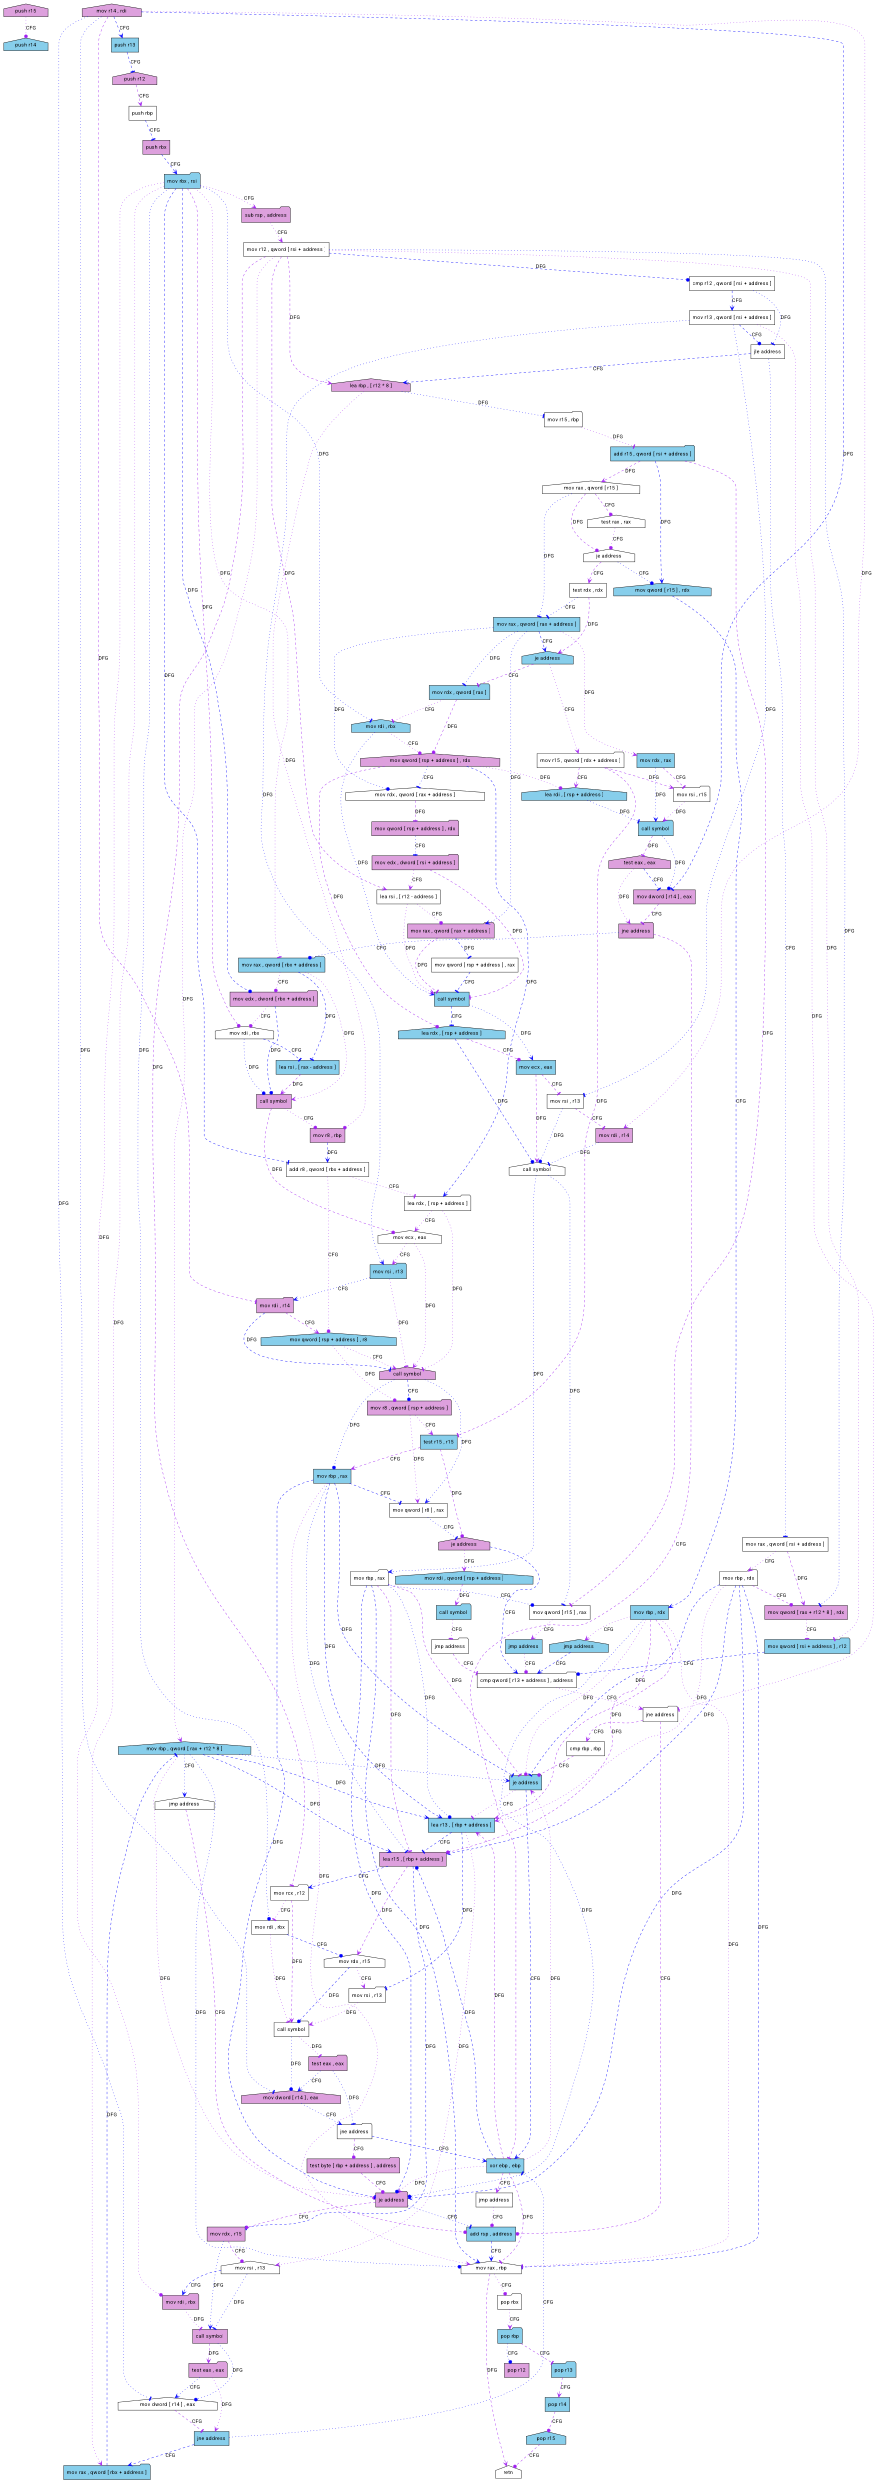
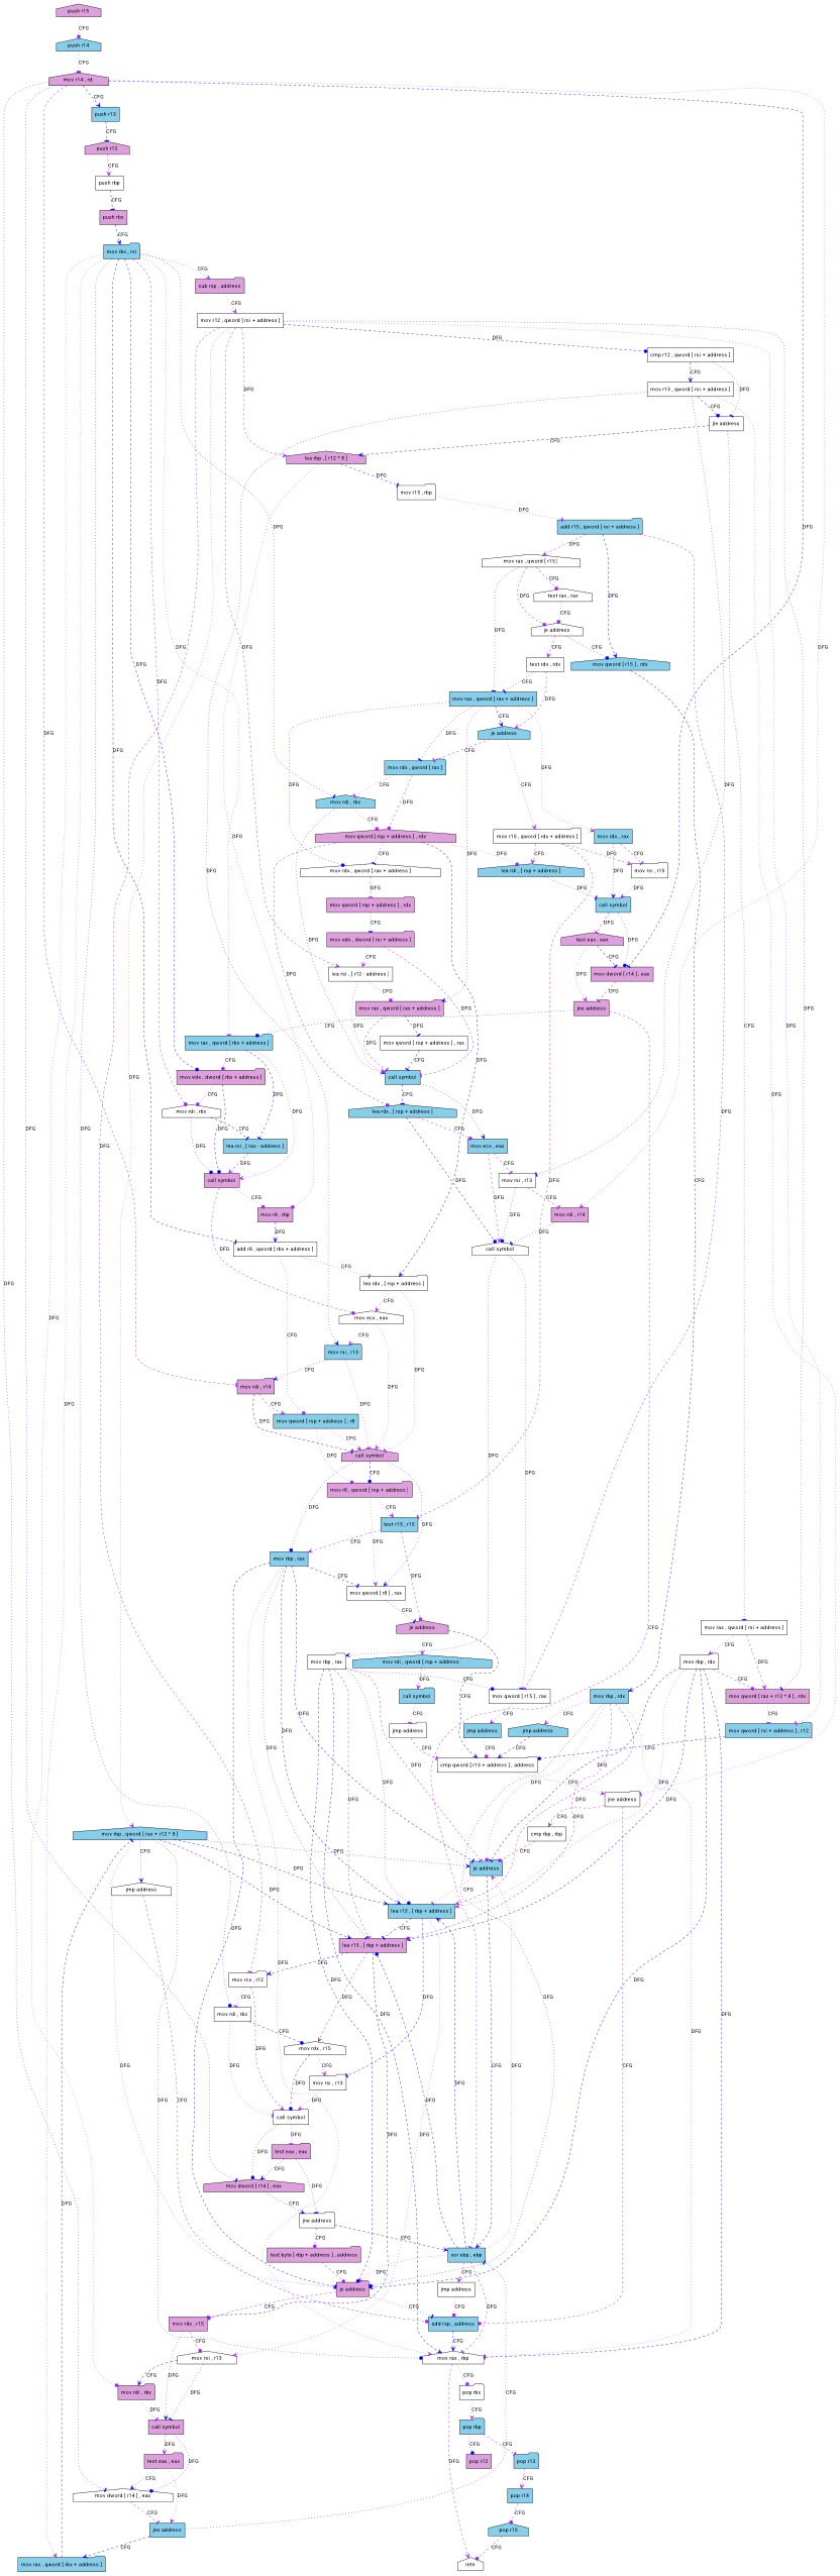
  digraph {
    fontname=Roboto
    node [fillcolor=white fontname=Roboto shape=box style=filled]
    edge [arrowhead=vee color=purple fontname=Roboto style=dotted]
    n1 [fillcolor=plum label="push r15" shape=house]
    n2 [fillcolor=skyblue label="push r14" shape=house]
    n3 [fillcolor=plum label="mov r14 , rdi" shape=house]
    n4 [fillcolor=skyblue label="push r13"]
    n5 [fillcolor=plum label="mov rdi , r14"]
    n6 [fillcolor=plum label="mov dword [ r14 ] , eax"]
    n7 [fillcolor=plum label="mov dword [ r14 ] , eax" shape=house]
    n8 [fillcolor=plum label="mov rdi , r14" shape=folder]
    n9 [label="mov dword [ r14 ] , eax" shape=house]
    n10 [fillcolor=plum label="push r12" shape=house]
    n11 [label="call symbol" shape=house]
    n12 [fillcolor=plum label="jne address" shape=folder]
    n13 [label="jne address" shape=folder]
-   n14 [fillcolor=skyblue label="mov qword [ rsp + address ] , r8" shape=house]
+   n14 [fillcolor=skyblue label="mov qword [ rsp + address ] , r8"]
    n15 [fillcolor=plum label="call symbol" shape=house]
    n16 [fillcolor=skyblue label="jne address"]
    n17 [label="push rbp"]
    n18 [fillcolor=plum label="push rbx"]
    n19 [fillcolor=skyblue label="mov rbx , rsi" shape=folder]
    n20 [fillcolor=plum label="sub rsp , address" shape=folder]
    n21 [fillcolor=skyblue label="mov rdi , rbx" shape=house]
    n22 [fillcolor=skyblue label="mov rax , qword [ rbx + address ]" shape=folder]
    n23 [label="mov rdi , rbx"]
    n24 [fillcolor=plum label="mov edx , dword [ rbx + address ]" shape=folder]
    n25 [label="mov rdi , rbx" shape=house]
    n26 [label="add r8 , qword [ rbx + address ]"]
    n27 [fillcolor=plum label="mov rdi , rbx" shape=folder]
    n28 [fillcolor=skyblue label="mov rax , qword [ rbx + address ]" shape=folder]
    n29 [label="mov r12 , qword [ rsi + address ]"]
    n30 [fillcolor=plum label="mov qword [ rsp + address ] , rdx" shape=house]
    n31 [fillcolor=skyblue label="call symbol"]
    n32 [fillcolor=skyblue label="lea rsi , [ rax - address ]"]
    n33 [fillcolor=plum label="call symbol"]
    n34 [label="mov rdx , r15" shape=house]
    n35 [label="call symbol" shape=folder]
    n36 [label="lea rdx , [ rsp + address ]" shape=folder]
    n37 [fillcolor=plum label="call symbol"]
    n38 [fillcolor=skyblue label="mov rbp , qword [ rax + r12 * 8 ]" shape=house]
    n39 [label="cmp r12 , qword [ rsi + address ]"]
    n40 [fillcolor=plum label="lea rbp , [ r12 * 8 ]" shape=house]
    n41 [fillcolor=plum label="mov qword [ rax + r12 * 8 ] , rdx"]
    n42 [fillcolor=skyblue label="mov qword [ rsi + address ] , r12" shape=folder]
    n43 [label="lea rsi , [ r12 - address ]"]
    n44 [label="mov rcx , r12" shape=folder]
    n45 [label="mov r13 , qword [ rsi + address ]"]
    n46 [label="jle address"]
    n47 [label="mov r15 , rbp" shape=folder]
    n48 [fillcolor=plum label="mov r8 , rbp"]
    n49 [label="cmp qword [ r13 + address ] , address" shape=folder]
    n50 [fillcolor=plum label="mov rax , qword [ rax + address ]" shape=folder]
    n51 [fillcolor=skyblue label="je address" shape=folder]
    n52 [fillcolor=skyblue label="lea r13 , [ rbp + address ]"]
    n53 [label="mov rax , rbp" shape=house]
    n54 [fillcolor=plum label="lea r15 , [ rbp + address ]"]
    n55 [fillcolor=plum label="je address" shape=folder]
    n56 [label="jmp address" shape=house]
    n57 [label="jne address" shape=folder]
    n58 [label="mov rsi , r13"]
    n59 [fillcolor=skyblue label="mov rsi , r13" shape=folder]
    n60 [label="mov rax , qword [ rsi + address ]"]
    n61 [label="cmp rbp , rbp"]
    n62 [fillcolor=skyblue label="add rsp , address"]
    n63 [label="mov rbp , rdx" shape=folder]
    n64 [fillcolor=skyblue label="add r15 , qword [ rsi + address ]" shape=folder]
    n65 [label="mov rax , qword [ r15 ]" shape=house]
    n66 [fillcolor=skyblue label="mov qword [ r15 ] , rdx" shape=house]
    n67 [label="mov qword [ r15 ] , rax"]
    n68 [label="test rax , rax" shape=house]
    n69 [label="je address" shape=house]
    n70 [fillcolor=skyblue label="mov rax , qword [ rax + address ]"]
    n71 [fillcolor=skyblue label="mov rbp , rdx"]
    n72 [fillcolor=skyblue label="jmp address"]
    n73 [label="test rdx , rdx"]
    n74 [fillcolor=skyblue label="je address" shape=house]
    n75 [fillcolor=skyblue label="mov rdx , qword [ rax ]" shape=folder]
    n76 [label="mov rdx , qword [ rax + address ]" shape=house]
    n77 [fillcolor=skyblue label="mov rdx , rax"]
    n78 [fillcolor=skyblue label="jmp address" shape=house]
    n79 [label="mov r15 , qword [ rdx + address ]" shape=folder]
    n80 [fillcolor=skyblue label="xor ebp , ebp"]
    n81 [label="mov rsi , r13" shape=folder]
    n82 [label="mov rsi , r13" shape=house]
    n83 [label="pop rbx" shape=folder]
    n84 [label=retn shape=house]
    n85 [fillcolor=plum label="mov rdx , r15"]
    n86 [fillcolor=plum label="mov qword [ rsp + address ] , rdx" shape=folder]
    n87 [label="mov qword [ rsp + address ] , rax"]
    n88 [label="mov rsi , r15" shape=folder]
    n89 [fillcolor=skyblue label="call symbol" shape=folder]
    n90 [fillcolor=skyblue label="lea rdi , [ rsp + address ]" shape=house]
    n91 [fillcolor=skyblue label="test r15 , r15"]
    n92 [fillcolor=skyblue label="lea rdx , [ rsp + address ]" shape=house]
    n93 [fillcolor=skyblue label="mov rbp , rax"]
    n94 [fillcolor=plum label="je address" shape=house]
    n95 [label="jmp address"]
    n96 [fillcolor=skyblue label="pop rbp" shape=folder]
    n97 [fillcolor=plum label="pop r12"]
    n98 [fillcolor=skyblue label="pop r13" shape=folder]
    n99 [fillcolor=skyblue label="pop r14"]
    n100 [fillcolor=skyblue label="pop r15" shape=house]
    n101 [fillcolor=skyblue label="mov ecx , eax"]
    n102 [label="mov ecx , eax" shape=house]
    n103 [fillcolor=plum label="mov edx , dword [ rsi + address ]" shape=folder]
    n104 [label="mov rbp , rax" shape=folder]
    n105 [fillcolor=plum label="test eax , eax" shape=house]
    n106 [fillcolor=plum label="test eax , eax" shape=folder]
    n107 [fillcolor=plum label="test byte [ rbp + address ] , address" shape=folder]
    n108 [fillcolor=plum label="mov r8 , qword [ rsp + address ]" shape=folder]
    n109 [label="mov qword [ r8 ] , rax"]
    n110 [fillcolor=skyblue label="mov rdi , qword [ rsp + address ]" shape=house]
    n111 [fillcolor=skyblue label="call symbol" shape=folder]
    n112 [label="jmp address" shape=folder]
    n113 [fillcolor=plum label="test eax , eax" shape=folder]
    n1 -> n2 [arrowhead=dot label=CFG]
+   n2 -> n3 [arrowhead=tee color=blue label=CFG]
    n3 -> n4 [color=blue label=CFG style=dashed]
    n3 -> n5 [label=DFG]
    n3 -> n6 [arrowhead=tee color=blue label=DFG style=dashed]
    n3 -> n7 [arrowhead=tee color=blue label=DFG]
    n3 -> n8 [arrowhead=tee label=DFG style=dashed]
    n3 -> n9 [arrowhead=tee color=blue label=DFG]
    n4 -> n10 [arrowhead=tee color=blue label=CFG style=dashed]
    n5 -> n11 [arrowhead=tee color=blue label=DFG]
    n6 -> n12 [arrowhead=tee label=CFG style=dashed]
    n7 -> n13 [color=blue label=CFG]
    n8 -> n14 [label=CFG style=dashed]
    n8 -> n15 [arrowhead=tee color=blue label=DFG style=dashed]
    n9 -> n16 [arrowhead=tee label=CFG style=dashed]
    n10 -> n17 [label=CFG style=dashed]
    n11 -> n67 [arrowhead=tee color=blue label=DFG]
    n11 -> n104 [color=blue label=DFG]
    n12 -> n22 [arrowhead=dot color=blue label=CFG]
    n12 -> n80 [arrowhead=tee label=CFG style=dashed]
    n13 -> n80 [color=blue label=CFG style=dashed]
    n13 -> n107 [arrowhead=dot label=CFG style=dashed]
    n14 -> n15 [label=CFG]
    n14 -> n108 [arrowhead=dot label=DFG]
    n15 -> n93 [arrowhead=dot color=blue label=DFG]
    n15 -> n108 [arrowhead=dot color=blue label=CFG style=dashed]
    n15 -> n109 [color=blue label=DFG]
    n16 -> n28 [color=blue label=CFG style=dashed]
    n16 -> n80 [arrowhead=tee color=blue label=CFG]
    n17 -> n18 [arrowhead=tee color=blue label=CFG style=dashed]
    n18 -> n19 [color=blue label=CFG style=dashed]
    n19 -> n20 [label=CFG]
    n19 -> n21 [arrowhead=tee color=blue label=DFG]
    n19 -> n22 [arrowhead=tee label=DFG]
    n19 -> n23 [arrowhead=dot color=blue label=DFG]
    n19 -> n24 [arrowhead=dot color=blue label=DFG style=dashed]
    n19 -> n25 [arrowhead=dot label=DFG style=dashed]
    n19 -> n26 [arrowhead=tee color=blue label=DFG style=dashed]
    n19 -> n27 [arrowhead=dot label=DFG]
    n19 -> n28 [label=DFG]
    n20 -> n29 [label=CFG]
    n21 -> n30 [arrowhead=dot label=CFG]
    n21 -> n31 [color=blue label=DFG]
    n22 -> n24 [arrowhead=dot label=CFG]
    n22 -> n32 [arrowhead=tee color=blue label=DFG style=dashed]
    n22 -> n33 [label=DFG]
    n23 -> n34 [arrowhead=dot color=blue label=CFG style=dashed]
    n23 -> n35 [arrowhead=tee label=DFG]
    n24 -> n25 [arrowhead=dot label=CFG]
    n24 -> n33 [arrowhead=dot color=blue label=DFG style=dashed]
    n25 -> n32 [arrowhead=tee color=blue label=CFG style=dashed]
    n25 -> n33 [arrowhead=dot color=blue label=DFG]
    n26 -> n14 [arrowhead=dot label=CFG]
    n26 -> n36 [arrowhead=tee label=CFG]
    n27 -> n37 [arrowhead=tee label=DFG]
    n28 -> n38 [arrowhead=tee color=blue label=DFG style=dashed]
    n29 -> n38 [label=DFG]
    n29 -> n39 [arrowhead=dot color=blue label=DFG style=dashed]
    n29 -> n40 [label=DFG style=dashed]
    n29 -> n41 [arrowhead=tee color=blue label=DFG]
    n29 -> n42 [arrowhead=tee label=DFG]
    n29 -> n43 [label=DFG style=dashed]
    n29 -> n44 [arrowhead=tee label=DFG style=dashed]
    n30 -> n36 [color=blue label=DFG style=dashed]
    n30 -> n76 [arrowhead=tee color=blue label=CFG]
    n30 -> n90 [arrowhead=dot label=DFG]
    n30 -> n92 [arrowhead=dot label=DFG style=dashed]
    n31 -> n92 [arrowhead=tee color=blue label=CFG style=dashed]
    n31 -> n101 [color=blue label=DFG]
    n32 -> n33 [label=DFG style=dashed]
    n33 -> n48 [arrowhead=dot label=CFG]
    n33 -> n102 [arrowhead=dot label=DFG style=dashed]
    n34 -> n35 [arrowhead=dot color=blue label=DFG style=dashed]
    n34 -> n81 [label=CFG]
    n35 -> n7 [arrowhead=dot color=blue label=DFG]
    n35 -> n106 [arrowhead=tee label=DFG]
    n36 -> n15 [arrowhead=tee label=DFG]
    n36 -> n102 [label=CFG]
    n37 -> n9 [arrowhead=dot color=blue label=DFG]
    n37 -> n113 [label=DFG style=dashed]
    n38 -> n51 [color=blue label=DFG]
    n38 -> n52 [color=blue label=DFG style=dashed]
    n38 -> n53 [arrowhead=dot color=blue label=DFG]
    n38 -> n54 [color=blue label=DFG style=dashed]
    n38 -> n55 [arrowhead=dot label=DFG]
    n38 -> n56 [color=blue label=CFG]
    n39 -> n45 [color=blue label=CFG style=dashed]
    n39 -> n46 [arrowhead=tee color=blue label=DFG]
-   n40 -> n47 [arrowhead=tee color=blue label=DFG]
+   n40 -> n47 [arrowhead=tee color=blue label=DFG style=dashed]
    n40 -> n48 [arrowhead=dot label=DFG]
    n41 -> n42 [arrowhead=tee label=CFG]
    n42 -> n49 [arrowhead=dot color=blue label=CFG style=dashed]
    n43 -> n31 [label=DFG]
    n43 -> n50 [arrowhead=dot label=CFG]
    n44 -> n23 [arrowhead=tee label=CFG]
    n44 -> n35 [label=DFG style=dashed]
    n45 -> n46 [arrowhead=dot color=blue label=CFG style=dashed]
    n45 -> n57 [arrowhead=tee label=DFG]
    n45 -> n58 [arrowhead=tee color=blue label=DFG]
    n45 -> n59 [color=blue label=DFG]
    n46 -> n40 [color=blue label=CFG style=dashed]
    n46 -> n60 [arrowhead=tee color=blue label=CFG]
    n47 -> n64 [arrowhead=tee label=DFG]
    n48 -> n26 [color=blue label=DFG style=dashed]
    n49 -> n57 [label=CFG]
    n50 -> n31 [arrowhead=tee label=DFG style=dashed]
    n50 -> n87 [arrowhead=tee color=blue label=DFG style=dashed]
    n51 -> n52 [arrowhead=tee label=CFG]
    n51 -> n80 [color=blue label=CFG style=dashed]
    n52 -> n54 [arrowhead=tee color=blue label=CFG style=dashed]
    n52 -> n81 [arrowhead=tee color=blue label=DFG style=dashed]
    n52 -> n82 [label=DFG]
    n53 -> n83 [arrowhead=dot label=CFG]
    n53 -> n84 [label=DFG style=dashed]
    n54 -> n34 [label=DFG style=dashed]
    n54 -> n44 [color=blue label=CFG style=dashed]
    n54 -> n85 [arrowhead=tee color=blue label=DFG style=dashed]
    n55 -> n62 [arrowhead=tee color=blue label=CFG]
    n55 -> n85 [arrowhead=dot label=CFG style=dashed]
    n56 -> n62 [arrowhead=dot label=CFG style=dashed]
    n57 -> n61 [label=CFG style=dashed]
    n57 -> n62 [arrowhead=dot label=CFG style=dashed]
    n58 -> n5 [arrowhead=tee label=CFG style=dashed]
    n58 -> n11 [arrowhead=dot color=blue label=DFG]
    n59 -> n8 [color=blue label=CFG]
    n59 -> n15 [arrowhead=tee label=DFG]
    n60 -> n41 [label=DFG style=dashed]
    n60 -> n63 [label=CFG]
    n61 -> n51 [arrowhead=dot label=CFG style=dashed]
    n62 -> n53 [color=blue label=CFG style=dashed]
    n63 -> n41 [arrowhead=dot label=CFG style=dashed]
    n63 -> n51 [arrowhead=tee color=blue label=DFG style=dashed]
    n63 -> n52 [label=DFG]
    n63 -> n53 [arrowhead=tee color=blue label=DFG style=dashed]
    n63 -> n54 [color=blue label=DFG style=dashed]
    n63 -> n55 [color=blue label=DFG style=dashed]
    n64 -> n65 [label=DFG style=dashed]
    n64 -> n66 [color=blue label=DFG style=dashed]
    n64 -> n67 [arrowhead=tee label=DFG style=dashed]
    n65 -> n68 [arrowhead=dot label=CFG style=dashed]
    n65 -> n69 [arrowhead=dot label=DFG style=dashed]
    n65 -> n70 [arrowhead=tee color=blue label=DFG]
    n66 -> n71 [color=blue label=CFG style=dashed]
    n67 -> n72 [label=CFG]
    n68 -> n69 [arrowhead=dot label=CFG]
    n69 -> n66 [arrowhead=dot color=blue label=CFG]
    n69 -> n73 [label=CFG style=dashed]
    n70 -> n50 [color=blue label=DFG]
    n70 -> n74 [color=blue label=CFG style=dashed]
    n70 -> n75 [arrowhead=tee color=blue label=DFG]
    n70 -> n76 [arrowhead=dot color=blue label=DFG]
    n70 -> n77 [label=DFG]
    n71 -> n51 [arrowhead=dot label=DFG]
    n71 -> n52 [label=DFG style=dashed]
    n71 -> n53 [arrowhead=tee label=DFG]
    n71 -> n54 [arrowhead=dot label=DFG style=dashed]
    n71 -> n55 [arrowhead=dot color=blue label=DFG]
    n71 -> n78 [label=CFG]
    n72 -> n49 [arrowhead=dot label=CFG]
    n73 -> n70 [arrowhead=tee color=blue label=CFG]
    n73 -> n74 [label=DFG style=dashed]
    n74 -> n75 [arrowhead=tee label=CFG style=dashed]
    n74 -> n79 [label=CFG]
    n75 -> n21 [arrowhead=tee label=CFG]
    n75 -> n30 [arrowhead=dot label=DFG style=dashed]
    n76 -> n86 [arrowhead=tee label=DFG style=dashed]
    n77 -> n88 [arrowhead=tee label=CFG style=dashed]
    n77 -> n89 [color=blue label=DFG]
    n78 -> n49 [color=blue label=CFG style=dashed]
    n79 -> n88 [label=DFG style=dashed]
    n79 -> n90 [label=CFG style=dashed]
    n79 -> n91 [arrowhead=tee label=DFG style=dashed]
    n80 -> n51 [label=DFG]
-   n80 -> n52 [label=DFG style=dashed]
+   n80 -> n52 [color=blue label=DFG style=dashed]
    n80 -> n53 [arrowhead=tee label=DFG style=dashed]
    n80 -> n54 [arrowhead=dot color=blue label=DFG style=dashed]
    n80 -> n55 [label=DFG]
    n80 -> n95 [label=CFG style=dashed]
    n81 -> n35 [label=DFG]
    n82 -> n27 [color=blue label=CFG style=dashed]
    n82 -> n37 [arrowhead=tee color=blue label=DFG]
    n83 -> n96 [label=CFG]
    n85 -> n37 [color=blue label=DFG]
    n85 -> n82 [arrowhead=dot label=CFG style=dashed]
    n86 -> n103 [arrowhead=tee color=blue label=CFG]
    n87 -> n31 [arrowhead=tee color=blue label=CFG style=dashed]
    n88 -> n89 [label=DFG]
    n89 -> n6 [arrowhead=dot color=blue label=DFG]
    n89 -> n105 [arrowhead=tee label=DFG style=dashed]
    n90 -> n89 [arrowhead=tee color=blue label=DFG]
    n91 -> n93 [label=CFG style=dashed]
    n91 -> n94 [arrowhead=dot label=DFG style=dashed]
    n92 -> n11 [arrowhead=dot color=blue label=DFG style=dashed]
    n92 -> n101 [arrowhead=dot label=CFG style=dashed]
    n93 -> n51 [arrowhead=tee color=blue label=DFG style=dashed]
    n93 -> n52 [color=blue label=DFG style=dashed]
    n93 -> n53 [label=DFG]
    n93 -> n54 [arrowhead=tee color=blue label=DFG]
    n93 -> n55 [arrowhead=tee color=blue label=DFG style=dashed]
    n93 -> n109 [arrowhead=tee color=blue label=CFG style=dashed]
    n94 -> n49 [color=blue label=CFG style=dashed]
    n94 -> n110 [label=CFG]
    n95 -> n62 [arrowhead=dot label=CFG]
    n96 -> n97 [arrowhead=dot color=blue label=CFG]
    n96 -> n98 [arrowhead=tee label=CFG style=dashed]
    n98 -> n99 [label=CFG style=dashed]
    n99 -> n100 [arrowhead=dot label=CFG style=dashed]
    n100 -> n84 [arrowhead=dot label=CFG style=dashed]
    n101 -> n11 [label=DFG style=dashed]
    n101 -> n58 [arrowhead=tee label=CFG style=dashed]
    n102 -> n15 [label=DFG]
    n102 -> n59 [label=CFG]
    n103 -> n31 [arrowhead=tee label=DFG style=dashed]
    n103 -> n43 [label=CFG]
    n104 -> n51 [arrowhead=tee label=DFG style=dashed]
    n104 -> n52 [arrowhead=dot color=blue label=DFG]
    n104 -> n53 [color=blue label=DFG style=dashed]
    n104 -> n54 [arrowhead=tee label=DFG style=dashed]
    n104 -> n55 [arrowhead=dot color=blue label=DFG style=dashed]
    n104 -> n67 [arrowhead=dot color=blue label=CFG]
    n105 -> n6 [arrowhead=tee color=blue label=CFG style=dashed]
    n105 -> n12 [label=DFG]
    n106 -> n7 [color=blue label=CFG]
    n106 -> n13 [arrowhead=tee color=blue label=DFG]
    n107 -> n55 [arrowhead=dot label=CFG style=dashed]
    n108 -> n91 [label=CFG]
    n108 -> n109 [label=DFG]
    n109 -> n94 [arrowhead=tee color=blue label=CFG]
    n110 -> n111 [label=DFG style=dashed]
    n111 -> n112 [arrowhead=tee label=CFG]
    n112 -> n49 [arrowhead=tee label=CFG style=dashed]
    n113 -> n9 [color=blue label=CFG]
    n113 -> n16 [label=DFG]
  }
